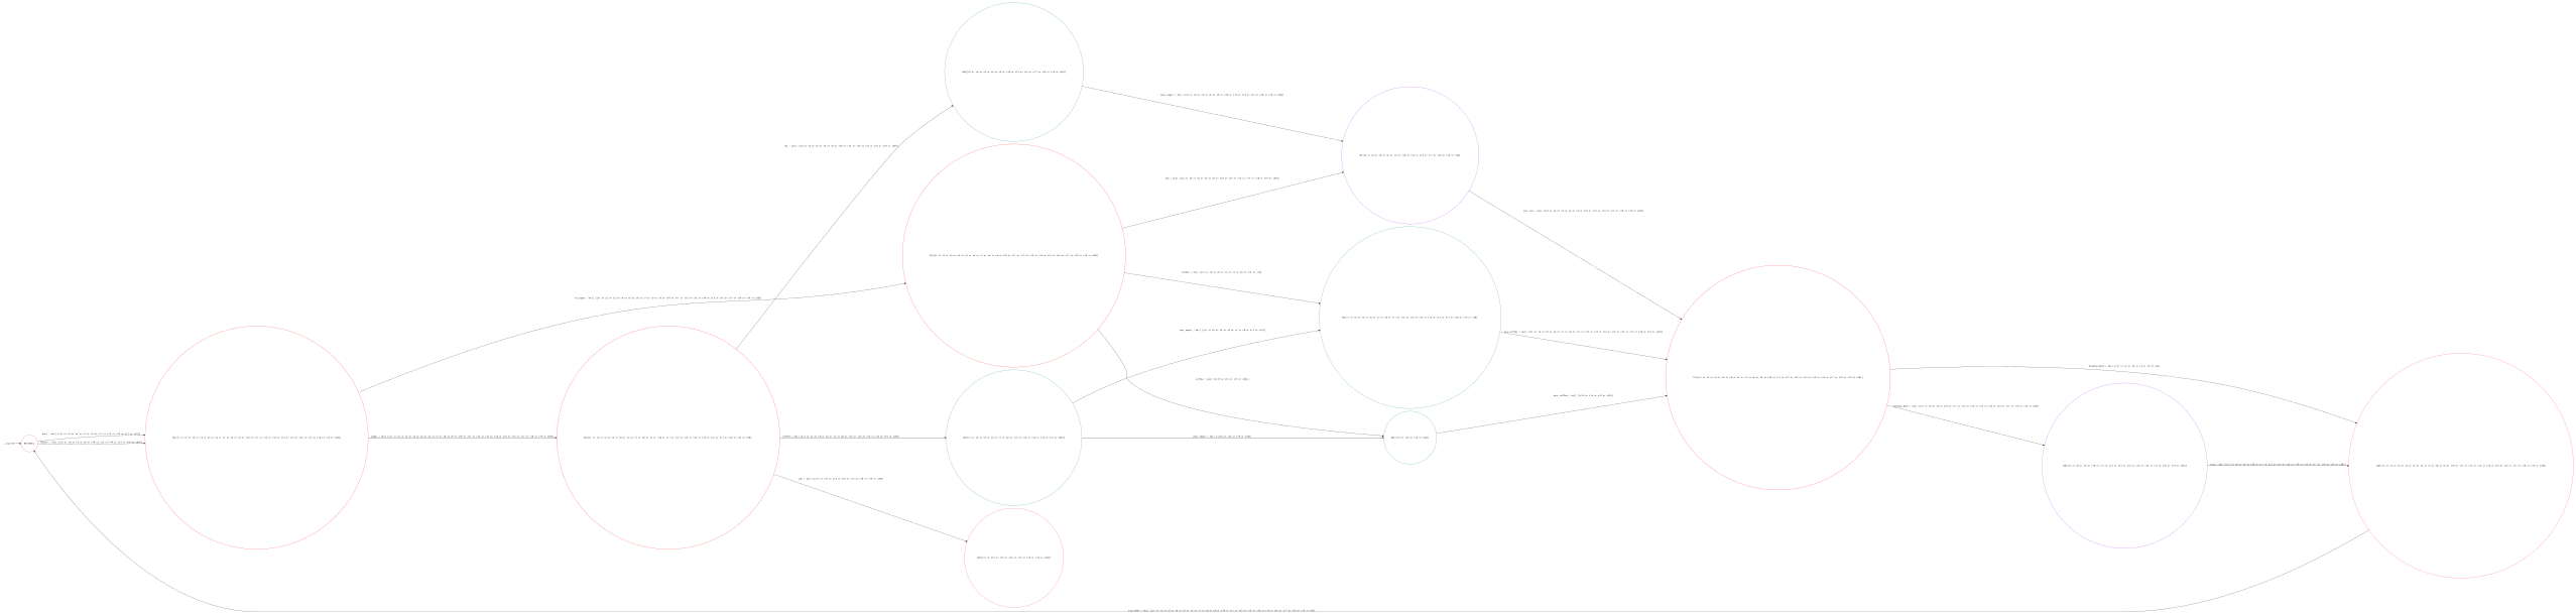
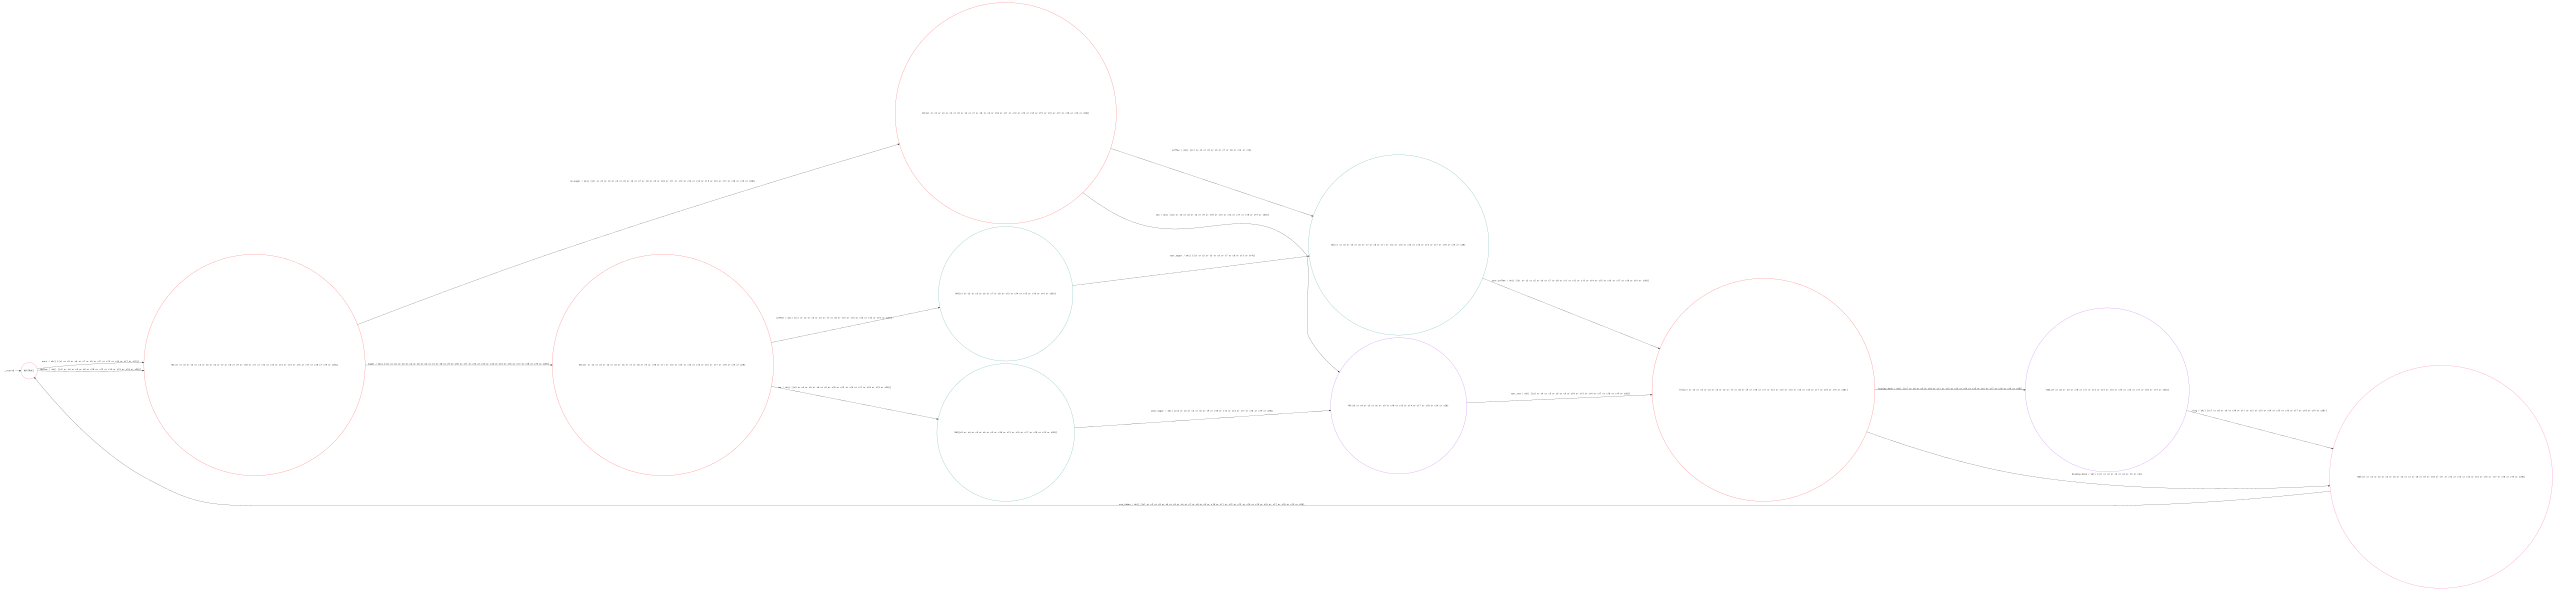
  digraph {
    fontname="Roboto Mono"
    rankdir=LR
    node [color=red fontname="Roboto Mono" shape=circle]
    edge [fontname="Roboto Mono" lblstyle="above, sloped"]
    n1 [color=deeppink label="0@[TRUE]"]
    n2 [label="1@[(c1 or c2 or c3 or c4 or c5 or c6 or c7 or c8 or c9 or c10 or c11 or c12 or c13 or c14 or c15 or c16 or c17 or c18 or c19 or c20)]"]
    n3 [label="2@[(c1 or c2 or c3 or c4 or c5 or c6 or c7 or c8 or c9 or c10 or c11 or c12 or c13 or c14 or c15 or c16 or c17 or c18 or c19 or c20)]"]
    n4 [label="3@[(c1 or c2 or c3 or c4 or c5 or c6 or c7 or c8 or c9 or c10 or c11 or c12 or c13 or c14 or c15 or c16 or c17 or c18 or c19 or c20)]"]
-   n5 [color=teal label="5@[(c15 or c16 or c19 or c20)]"]
    n6 [color=teal label="6@[(c1 or c2 or c5 or c6 or c7 or c8 or c11 or c12 or c13 or c14 or c15 or c16 or c17 or c18 or c19 or c20)]"]
    n7 [color=purple label="7@[(c3 or c4 or c5 or c6 or c9 or c10 or c13 or c14 or c17 or c18 or c19 or c20)]"]
-   n8 [color=deeppink label="8@[(c11 or c12 or c15 or c16 or c17 or c18 or c19 or c20)]"]
    n9 [color=teal label="9@[(c1 or c2 or c5 or c6 or c7 or c8 or c13 or c14 or c15 or c16 or c19 or c20)]"]
    n10 [color=teal label="10@[(c3 or c4 or c5 or c6 or c9 or c10 or c13 or c14 or c17 or c18 or c19 or c20)]"]
    n11 [label="11@[(c1 or c2 or c3 or c4 or c5 or c6 or c7 or c8 or c9 or c10 or c11 or c12 or c13 or c14 or c15 or c16 or c17 or c18 or c19 or c20)]"]
    n12 [color=deeppink label="12@[(c1 or c2 or c3 or c4 or c5 or c6 or c7 or c8 or c9 or c10 or c11 or c12 or c13 or c14 or c15 or c16 or c17 or c18 or c19 or c20)]"]
    n13 [color=purple label="13@[(c7 or c8 or c9 or c10 or c11 or c12 or c13 or c14 or c15 or c16 or c17 or c18 or c19 or c20)]"]
    __start0 [color=purple height=0 shape=none width=0]
    n1 -> n2 [label="dollar / ok() [(c2 or c4 or c5 or c8 or c10 or c12 or c14 or c15 or c18 or c20)]"]
    n1 -> n2 [label="euro / ok() [(c1 or c3 or c6 or c7 or c9 or c11 or c13 or c16 or c17 or c19)]"]
    n2 -> n3 [label="no_sugar / ok() [(c1 or c2 or c3 or c4 or c5 or c6 or c7 or c8 or c9 or c10 or c11 or c12 or c13 or c14 or c15 or c16 or c17 or c18 or c19 or c20)]"]
    n2 -> n4 [label="sugar / ok() [(c1 or c2 or c3 or c4 or c5 or c6 or c7 or c8 or c9 or c10 or c11 or c12 or c13 or c14 or c15 or c16 or c17 or c18 or c19 or c20)]"]
-   n3 -> n5 [label="coffee / ok() [(c15 or c16 or c19 or c20)]"]
    n3 -> n6 [label="coffee / ok() [(c1 or c2 or c5 or c6 or c7 or c8 or c13 or c14)]"]
    n3 -> n7 [label="tea / ok() [(c3 or c4 or c5 or c6 or c9 or c10 or c13 or c14 or c17 or c18 or c19 or c20)]"]
-   n4 -> n8 [label="cap / ok() [(c11 or c12 or c15 or c16 or c17 or c18 or c19 or c20)]"]
    n4 -> n9 [label="coffee / ok() [(c1 or c2 or c5 or c6 or c7 or c8 or c13 or c14 or c15 or c16 or c19 or c20)]"]
    n4 -> n10 [label="tea / ok() [(c3 or c4 or c5 or c6 or c9 or c10 or c13 or c14 or c17 or c18 or c19 or c20)]"]
-   n5 -> n11 [label="pour_coffee / ok() [(c15 or c16 or c19 or c20)]"]
    n6 -> n11 [label="pour_coffee / ok() [(c1 or c2 or c5 or c6 or c7 or c8 or c11 or c12 or c13 or c14 or c15 or c16 or c17 or c18 or c19 or c20)]"]
    n7 -> n11 [label="pour_tea / ok() [(c3 or c4 or c5 or c6 or c9 or c10 or c13 or c14 or c17 or c18 or c19 or c20)]"]
-   n9 -> n5 [label="pour_sugar / ok() [(c15 or c16 or c19 or c20)]"]
    n9 -> n6 [label="pour_sugar / ok() [(c1 or c2 or c5 or c6 or c7 or c8 or c13 or c14)]"]
    n10 -> n7 [label="pour_sugar / ok() [(c3 or c4 or c5 or c6 or c9 or c10 or c13 or c14 or c17 or c18 or c19 or c20)]"]
    n11 -> n12 [label="display_done / ok() [(c1 or c2 or c3 or c4 or c5 or c6)]"]
    n11 -> n13 [label="display_done / ok() [(c7 or c8 or c9 or c10 or c11 or c12 or c13 or c14 or c15 or c16 or c17 or c18 or c19 or c20)]"]
    n12 -> n1 [label="cup_taken / ok() [(c1 or c2 or c3 or c4 or c5 or c6 or c7 or c8 or c9 or c10 or c11 or c12 or c13 or c14 or c15 or c16 or c17 or c18 or c19 or c20)]"]
    n13 -> n12 [label="ring / ok() [(c7 or c8 or c9 or c10 or c11 or c12 or c13 or c14 or c15 or c16 or c17 or c18 or c19 or c20)]"]
    __start0 -> n1
  }
